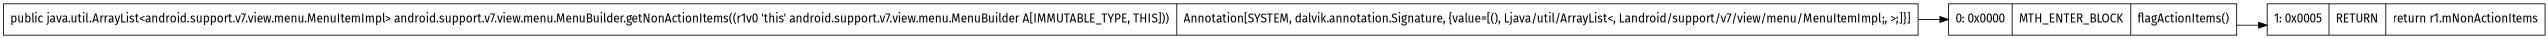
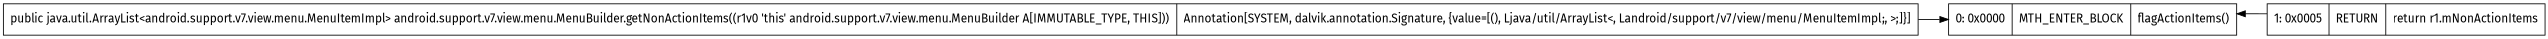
  digraph {
    rankdir=LR
    fontname="Fira Sans"
    node [shape=record fontname="Fira Sans"]
    edge [fontname="Fira Sans"]
    n1 [label="{0\:\ 0x0000|MTH_ENTER_BLOCK\l|flagActionItems()\l}"]
    n2 [label="{1\:\ 0x0005|RETURN\l|return r1.mNonActionItems\l}"]
    n3 [label="{public java.util.ArrayList\<android.support.v7.view.menu.MenuItemImpl\> android.support.v7.view.menu.MenuBuilder.getNonActionItems((r1v0 'this' android.support.v7.view.menu.MenuBuilder A[IMMUTABLE_TYPE, THIS]))  | Annotation[SYSTEM, dalvik.annotation.Signature, \{value=[(), Ljava\/util\/ArrayList\<, Landroid\/support\/v7\/view\/menu\/MenuItemImpl;, \>;]\}]\l}"]
-   n1 -> n2
+   n2 -> n1
    n3 -> n1
  }
